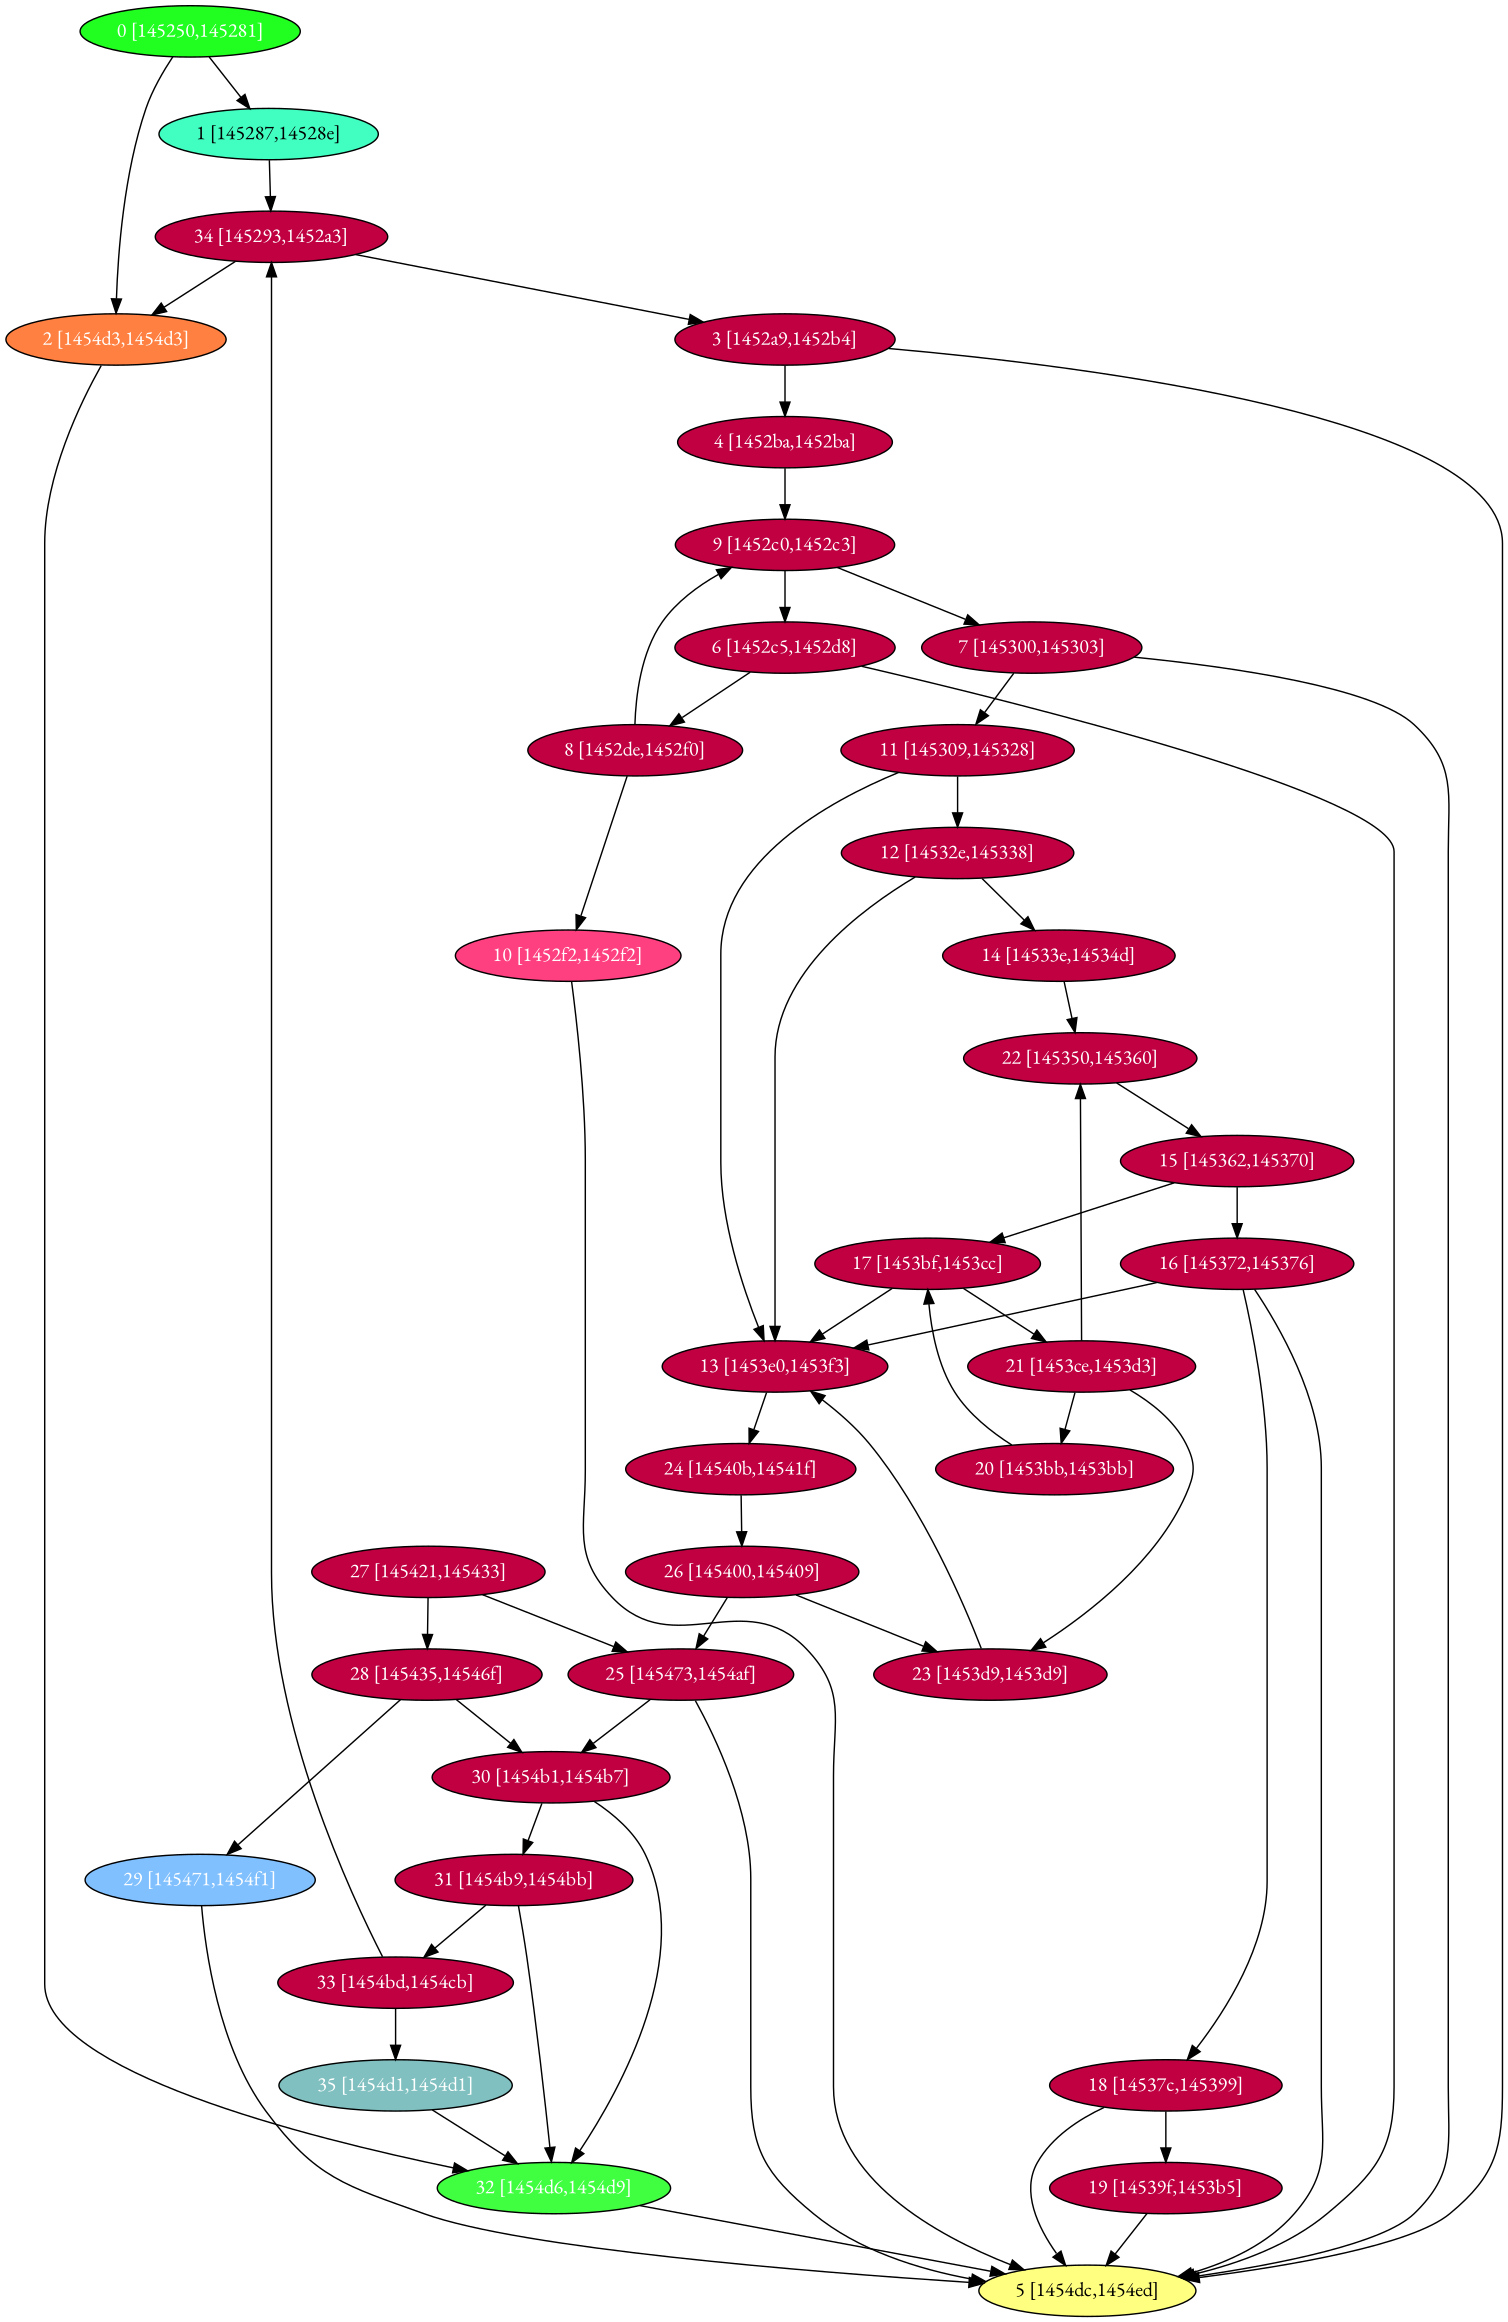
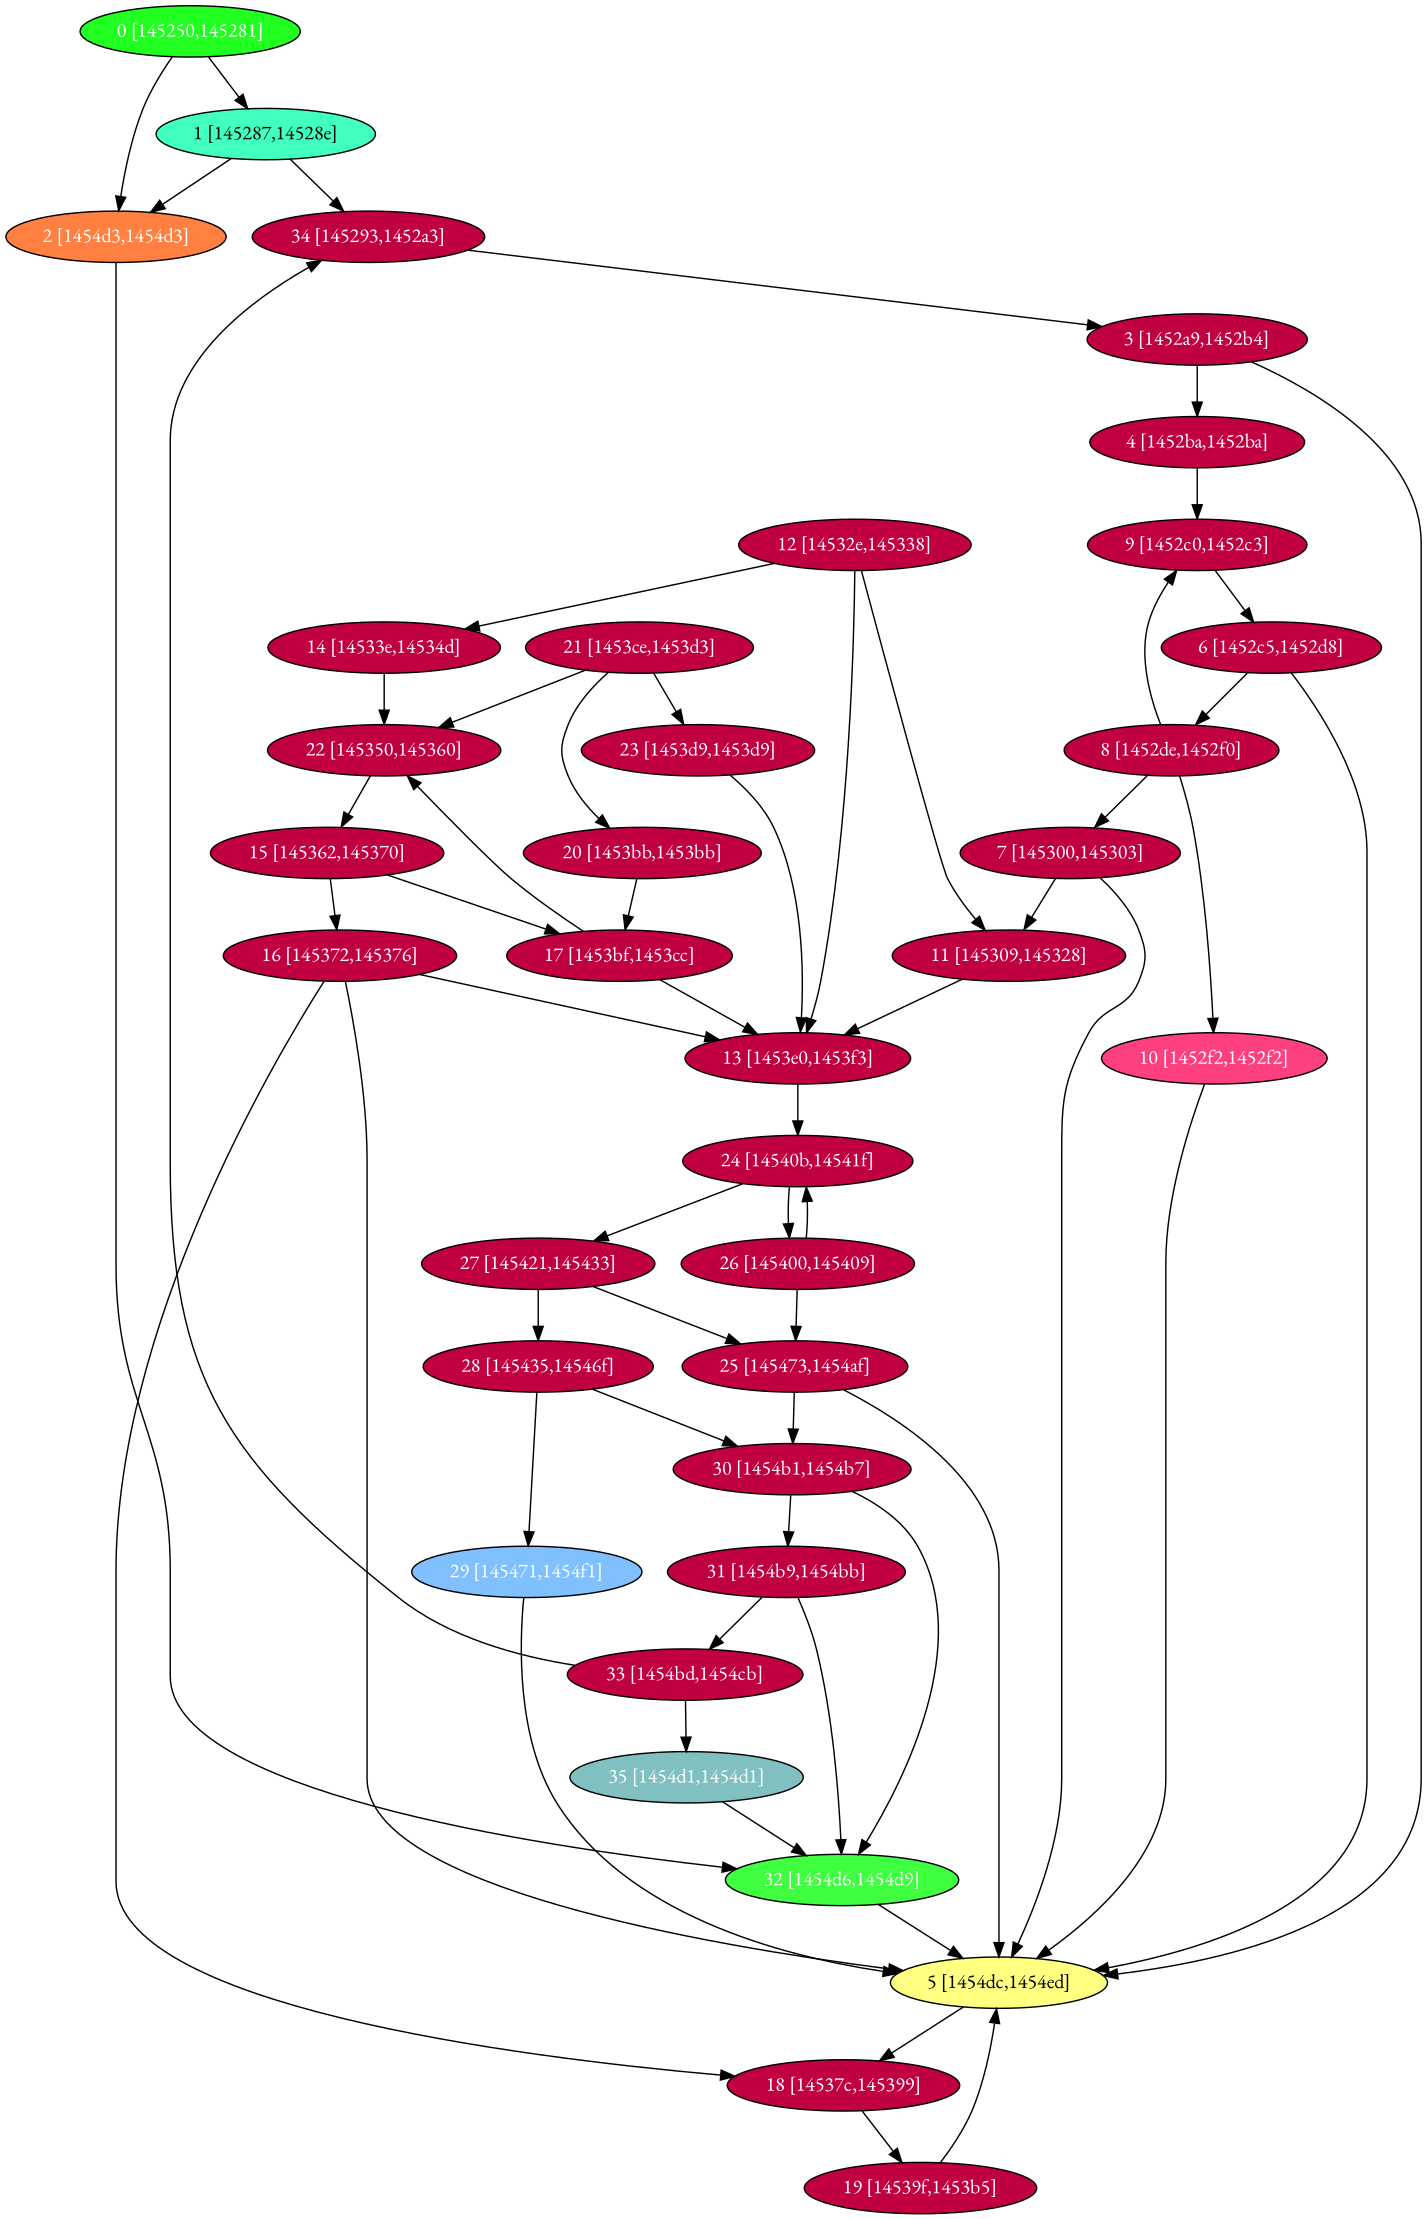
  digraph {
    fontname="EB Garamond"
    node [fillcolor="#C00040" fontcolor="#ffffff" fontname="EB Garamond" shape=oval style=filled]
    edge [fontname="EB Garamond"]
    n1 [fillcolor="#20FF20" label="0 [145250,145281]"]
    n2 [fillcolor="#40FFC0" fontcolor="#000000" label="1 [145287,14528e]"]
    n3 [fillcolor="#FF8040" label="2 [1454d3,1454d3]"]
    n4 [label="34 [145293,1452a3]"]
    n5 [fillcolor="#40FF40" label="32 [1454d6,1454d9]"]
    n6 [label="3 [1452a9,1452b4]"]
    n7 [fillcolor="#FFFF80" fontcolor="#000000" label="5 [1454dc,1454ed]"]
    n8 [label="4 [1452ba,1452ba]"]
    n9 [label="9 [1452c0,1452c3]"]
    n10 [label="6 [1452c5,1452d8]"]
    n11 [label="7 [145300,145303]"]
    n12 [label="8 [1452de,1452f0]"]
    n13 [fillcolor="#FF4080" label="10 [1452f2,1452f2]"]
    n14 [label="11 [145309,145328]"]
    n15 [label="12 [14532e,145338]"]
    n16 [label="13 [1453e0,1453f3]"]
    n17 [label="14 [14533e,14534d]"]
    n18 [label="24 [14540b,14541f]"]
    n19 [label="22 [145350,145360]"]
    n20 [label="26 [145400,145409]"]
    n21 [label="27 [145421,145433]"]
    n22 [label="15 [145362,145370]"]
    n23 [label="16 [145372,145376]"]
    n24 [label="17 [1453bf,1453cc]"]
    n25 [label="18 [14537c,145399]"]
    n26 [label="21 [1453ce,1453d3]"]
    n27 [label="19 [14539f,1453b5]"]
    n28 [label="20 [1453bb,1453bb]"]
    n29 [label="23 [1453d9,1453d9]"]
    n30 [label="25 [145473,1454af]"]
    n31 [label="28 [145435,14546f]"]
    n32 [label="30 [1454b1,1454b7]"]
    n33 [label="31 [1454b9,1454bb]"]
    n34 [fillcolor="#80C0FF" label="29 [145471,1454f1]"]
    n35 [label="33 [1454bd,1454cb]"]
    n36 [fillcolor="#80C0C0" label="35 [1454d1,1454d1]"]
    n1 -> n2
    n1 -> n3
    n2 -> n4
    n3 -> n5
-   n4 -> n3
+   n2 -> n3
    n4 -> n6
    n5 -> n7
    n6 -> n7
    n6 -> n8
    n8 -> n9
    n9 -> n10
-   n9 -> n11
+   n12 -> n11
    n10 -> n7
    n10 -> n12
    n11 -> n7
    n11 -> n14
    n12 -> n9
    n12 -> n13
    n13 -> n7
-   n14 -> n15
+   n15 -> n14
    n14 -> n16
    n15 -> n16
    n15 -> n17
    n16 -> n18
    n17 -> n19
    n18 -> n20
+   n18 -> n21
    n19 -> n22
-   n20 -> n29
+   n20 -> n18
    n20 -> n30
    n21 -> n30
    n21 -> n31
    n22 -> n23
    n22 -> n24
    n23 -> n7
    n23 -> n16
    n23 -> n25
    n24 -> n16
-   n24 -> n26
-   n25 -> n7
+   n24 -> n19
+   n7 -> n25
    n25 -> n27
    n26 -> n19
    n26 -> n28
    n26 -> n29
    n27 -> n7
    n28 -> n24
    n29 -> n16
    n30 -> n7
    n30 -> n32
    n31 -> n32
    n31 -> n34
    n32 -> n5
    n32 -> n33
    n33 -> n5
    n33 -> n35
    n34 -> n7
    n35 -> n4
    n35 -> n36
    n36 -> n5
  }
